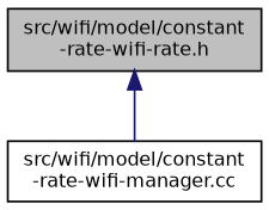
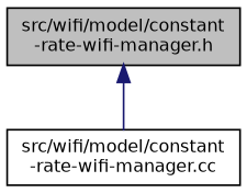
  digraph {
    node [color=black fontname=Helvetica fontsize=10 shape=record style=filled]
-   n1 [fillcolor=grey75 fontcolor=black height=0.2 label="src/wifi/model/constant\l-rate-wifi-rate.h" width=0.4]
+   n1 [fillcolor=grey75 fontcolor=black height=0.2 label="src/wifi/model/constant\l-rate-wifi-manager.h" width=0.4]
    n2 [fillcolor=white height=0.2 label="src/wifi/model/constant\l-rate-wifi-manager.cc" width=0.4]
    n1 -> n2 [color=midnightblue dir=back fontname=Helvetica fontsize=10 labelfontname=Helvetica labelfontsize=10 style=solid]
  }
